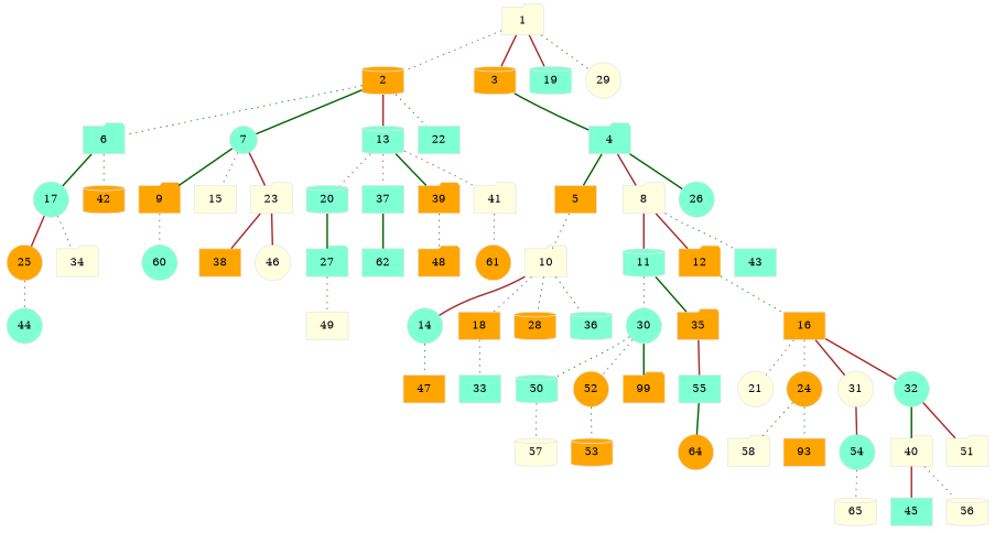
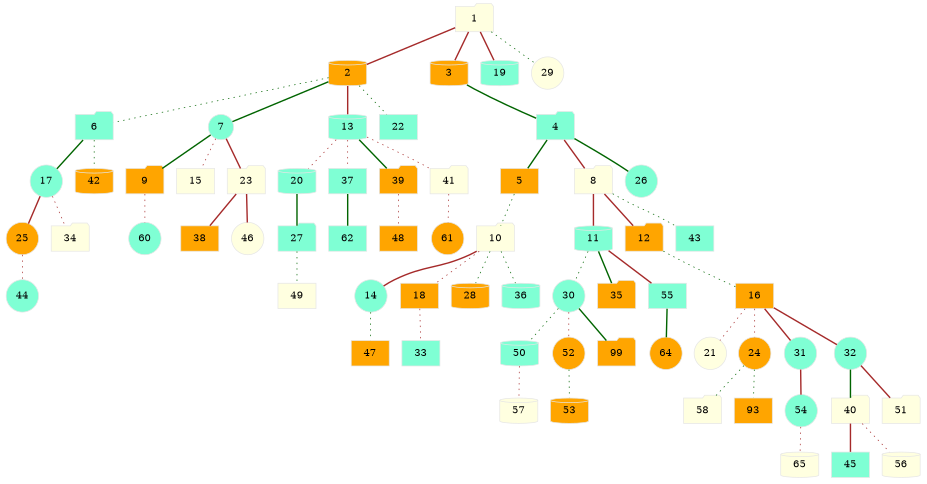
  graph {
    node [color=gray90 fillcolor=aquamarine shape=folder style=filled]
    edge [color=brown style=dotted]
    1 [fillcolor=lightyellow]
    2 [fillcolor=orange shape=cylinder]
    3 [fillcolor=orange shape=cylinder]
    19 [shape=cylinder]
    29 [fillcolor=lightyellow shape=circle]
    6
    7 [shape=circle]
    13 [shape=cylinder]
    22 [shape=box]
    4
    17 [shape=circle]
    42 [fillcolor=orange shape=cylinder]
    9 [fillcolor=orange]
    15 [fillcolor=lightyellow shape=box]
    23 [fillcolor=lightyellow]
    20 [shape=cylinder]
    37 [shape=box]
    39 [fillcolor=orange]
    41 [fillcolor=lightyellow]
    5 [fillcolor=orange shape=box]
    8 [fillcolor=lightyellow]
    26 [shape=circle]
    10 [fillcolor=lightyellow]
    11 [shape=cylinder]
    12 [fillcolor=orange]
    43 [shape=box]
    14 [shape=circle]
    18 [fillcolor=orange shape=box]
    28 [fillcolor=orange shape=cylinder]
    36 [shape=cylinder]
    25 [fillcolor=orange shape=circle]
    34 [fillcolor=lightyellow]
    60 [shape=circle]
    38 [fillcolor=orange shape=box]
    46 [fillcolor=lightyellow shape=circle]
    30 [shape=circle]
    35 [fillcolor=orange]
    16 [fillcolor=orange shape=box]
    47 [fillcolor=orange shape=box]
    33 [shape=box]
    50 [shape=cylinder]
    52 [fillcolor=orange shape=circle]
    n43 [fillcolor=orange label=99]
    55 [shape=box]
    21 [fillcolor=lightyellow shape=circle]
    24 [fillcolor=orange shape=circle]
-   31 [fillcolor=lightyellow shape=circle]
+   31 [shape=circle]
    32 [shape=circle]
    27
    62 [shape=box]
-   48 [fillcolor=orange]
+   48 [fillcolor=orange shape=box]
    61 [fillcolor=orange shape=circle]
    58 [fillcolor=lightyellow]
    n54 [fillcolor=orange label=93 shape=box]
    54 [shape=circle]
    40 [fillcolor=lightyellow]
    51 [fillcolor=lightyellow]
    44 [shape=circle]
    49 [fillcolor=lightyellow shape=box]
    57 [fillcolor=lightyellow shape=cylinder]
    53 [fillcolor=orange shape=cylinder]
    65 [fillcolor=lightyellow shape=cylinder]
    45 [shape=box]
    56 [fillcolor=lightyellow shape=cylinder]
    64 [fillcolor=orange shape=circle]
-   1 -- 2
+   1 -- 2 [style=bold]
    1 -- 3 [style=bold]
    1 -- 19 [style=bold]
    1 -- 29 [color=darkgreen]
    2 -- 6 [color=darkgreen]
    2 -- 7 [color=darkgreen style=bold]
    2 -- 13 [style=bold]
    2 -- 22 [color=darkgreen]
    3 -- 4 [color=darkgreen style=bold]
    6 -- 17 [color=darkgreen style=bold]
    6 -- 42 [color=darkgreen]
    7 -- 9 [color=darkgreen style=bold]
    7 -- 15
    7 -- 23 [style=bold]
    13 -- 20
    13 -- 37
    13 -- 39 [color=darkgreen style=bold]
    13 -- 41
    4 -- 5 [color=darkgreen style=bold]
    4 -- 8 [style=bold]
    4 -- 26 [color=darkgreen style=bold]
    17 -- 25 [style=bold]
    17 -- 34
    9 -- 60
    23 -- 38 [style=bold]
    23 -- 46 [style=bold]
    20 -- 27 [color=darkgreen style=bold]
    37 -- 62 [color=darkgreen style=bold]
    39 -- 48
    41 -- 61
    5 -- 10 [color=darkgreen]
    8 -- 11 [style=bold]
    8 -- 12 [style=bold]
    8 -- 43 [color=darkgreen]
    10 -- 14 [style=bold]
    10 -- 18
    10 -- 28 [color=darkgreen]
    10 -- 36 [color=darkgreen]
    11 -- 30 [color=darkgreen]
    11 -- 35 [color=darkgreen style=bold]
    12 -- 16 [color=darkgreen]
    14 -- 47 [color=darkgreen]
    18 -- 33
    25 -- 44
    30 -- 50 [color=darkgreen]
    30 -- 52
    30 -- n43 [color=darkgreen style=bold]
-   35 -- 55 [style=bold]
+   11 -- 55 [style=bold]
    16 -- 21
    16 -- 24
    16 -- 31 [style=bold]
    16 -- 32 [style=bold]
    50 -- 57
    52 -- 53 [color=darkgreen]
    55 -- 64 [color=darkgreen style=bold]
    24 -- 58 [color=darkgreen]
    24 -- n54 [color=darkgreen]
    31 -- 54 [style=bold]
    32 -- 40 [color=darkgreen style=bold]
    32 -- 51 [style=bold]
    27 -- 49 [color=darkgreen]
    54 -- 65
    40 -- 45 [style=bold]
    40 -- 56
  }
